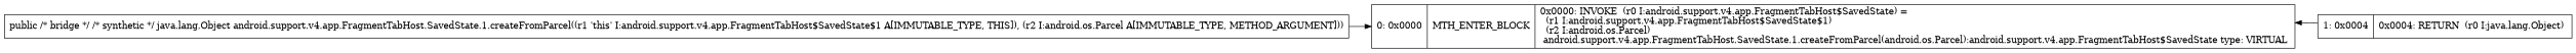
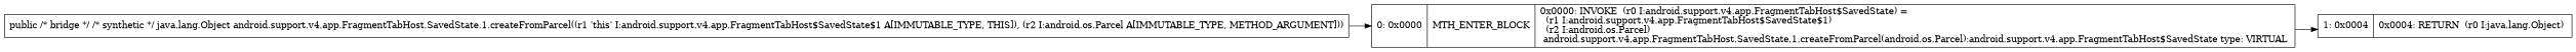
  digraph {
    rankdir=LR
    node [shape=record]
    n1 [label="{0\:\ 0x0000|MTH_ENTER_BLOCK\l|0x0000: INVOKE  (r0 I:android.support.v4.app.FragmentTabHost$SavedState) = \l  (r1 I:android.support.v4.app.FragmentTabHost$SavedState$1)\l  (r2 I:android.os.Parcel)\l android.support.v4.app.FragmentTabHost.SavedState.1.createFromParcel(android.os.Parcel):android.support.v4.app.FragmentTabHost$SavedState type: VIRTUAL \l}"]
    n2 [label="{1\:\ 0x0004|0x0004: RETURN  (r0 I:java.lang.Object) \l}"]
    n3 [label="{public \/* bridge *\/ \/* synthetic *\/ java.lang.Object android.support.v4.app.FragmentTabHost.SavedState.1.createFromParcel((r1 'this' I:android.support.v4.app.FragmentTabHost$SavedState$1 A[IMMUTABLE_TYPE, THIS]), (r2 I:android.os.Parcel A[IMMUTABLE_TYPE, METHOD_ARGUMENT])) }"]
-   n2 -> n1
+   n1 -> n2
    n3 -> n1
  }
